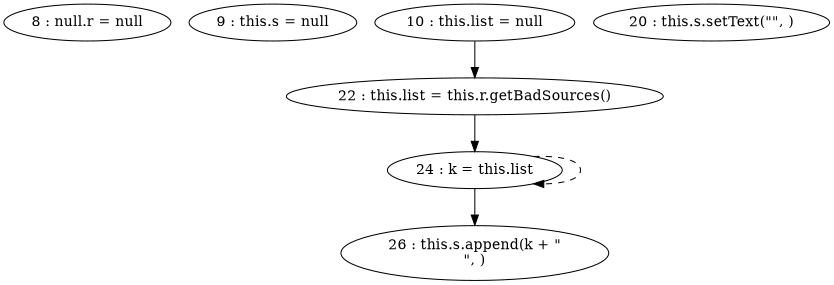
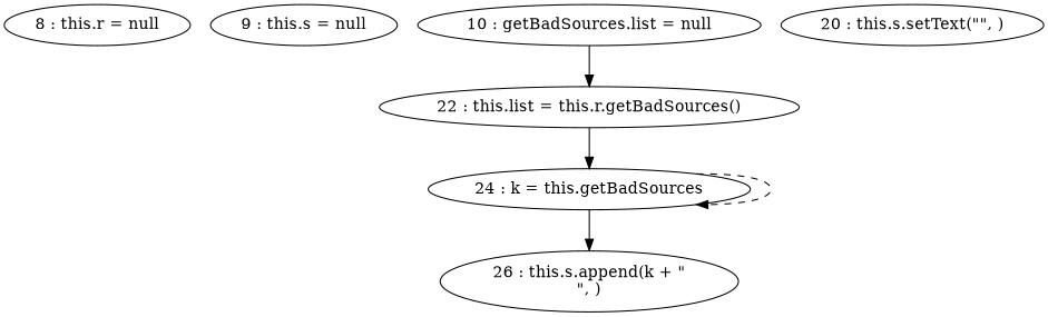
  digraph {
-   "8 : this.r = null" [label="8 : null.r = null"]
+   "8 : this.r = null"
    "9 : this.s = null"
-   "10 : this.list = null"
+   "10 : this.list = null" [label="10 : getBadSources.list = null"]
    "22 : this.list = this.r.getBadSources()"
-   "24 : k = this.list"
+   "24 : k = this.list" [label="24 : k = this.getBadSources"]
    "26 : this.s.append(k + \"\n\", )"
    "20 : this.s.setText(\"\", )"
    "10 : this.list = null" -> "22 : this.list = this.r.getBadSources()" [style=solid]
    "22 : this.list = this.r.getBadSources()" -> "24 : k = this.list"
    "24 : k = this.list" -> "24 : k = this.list" [style=dashed]
    "24 : k = this.list" -> "26 : this.s.append(k + \"\n\", )"
  }
